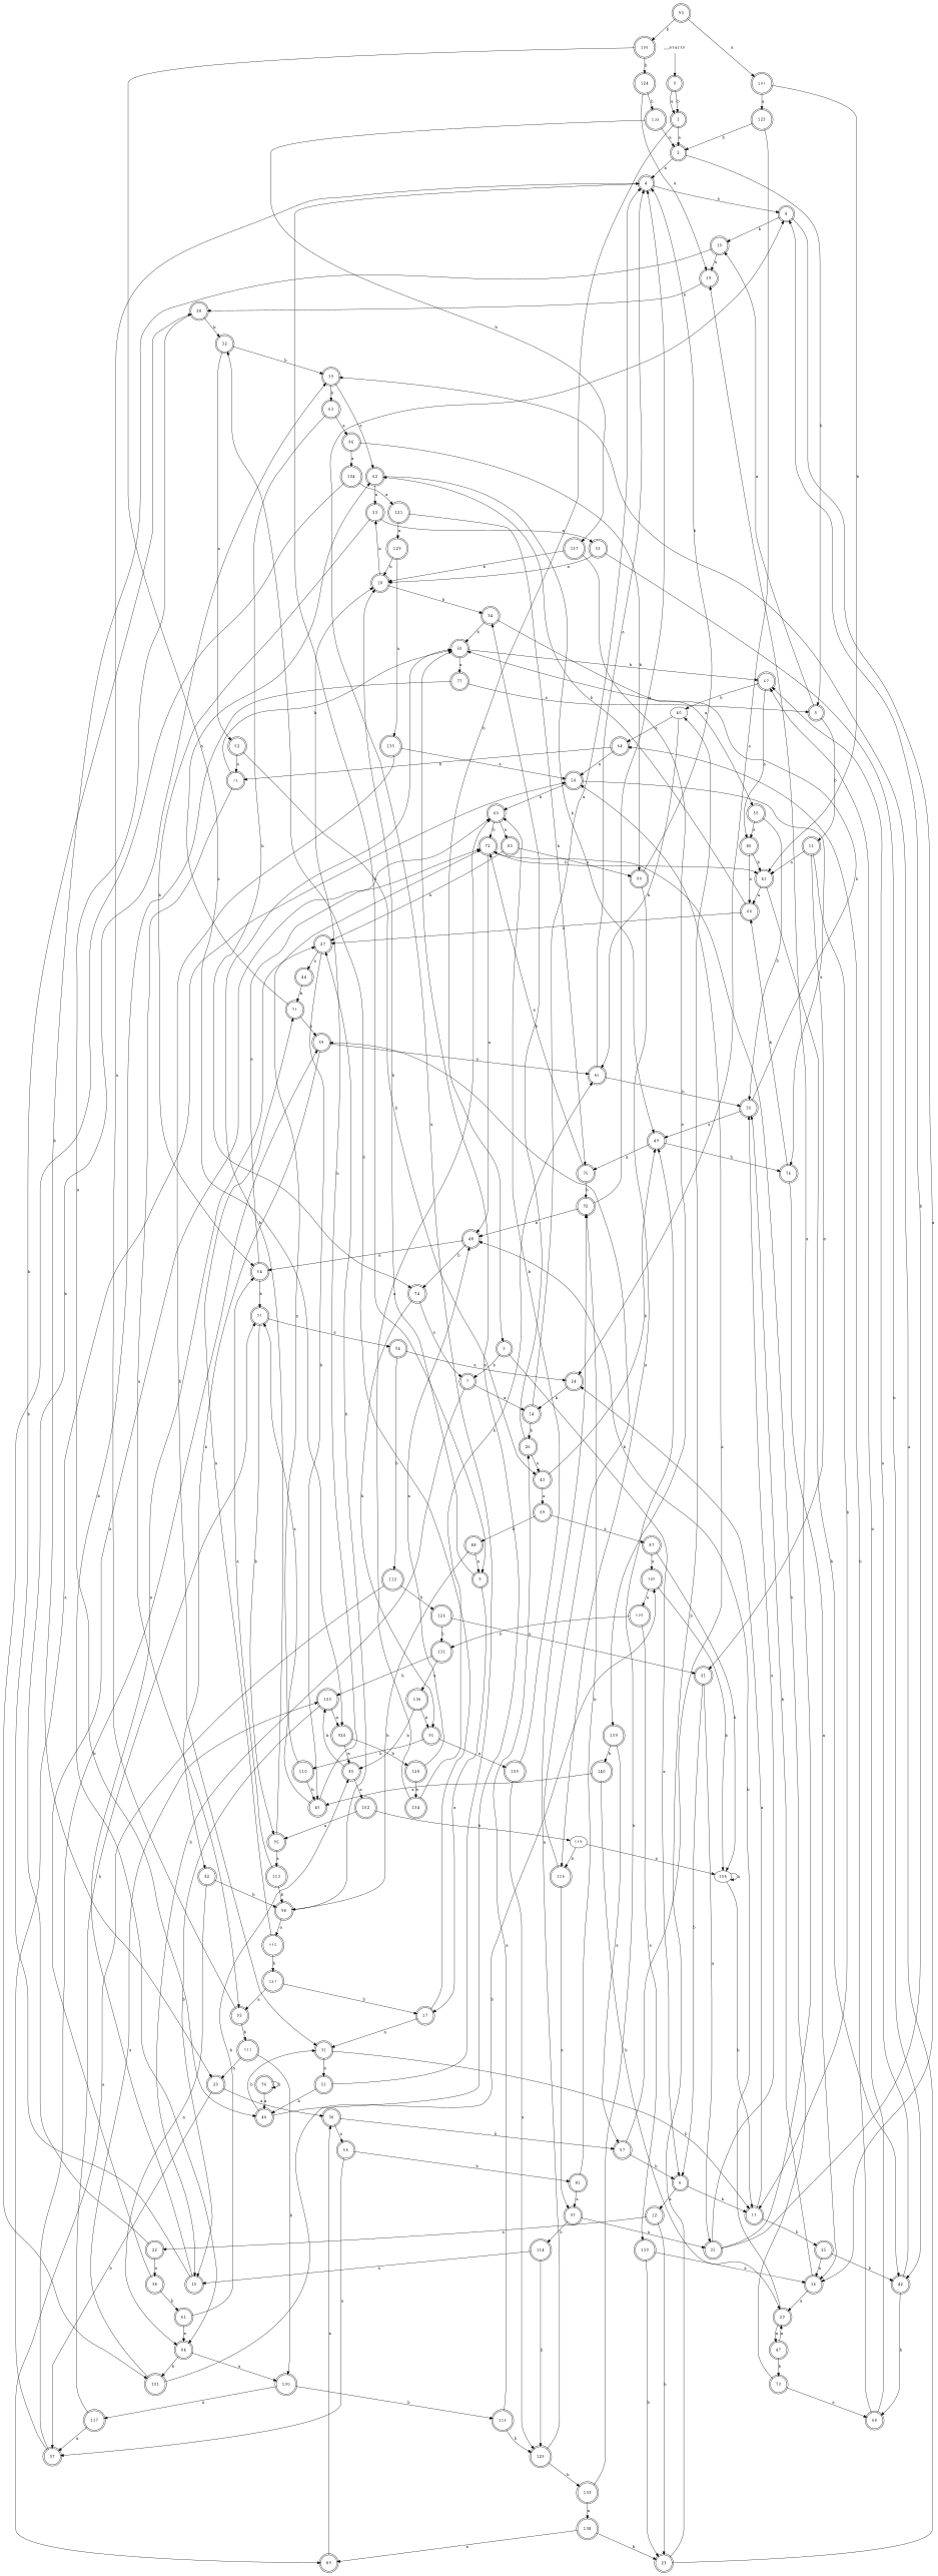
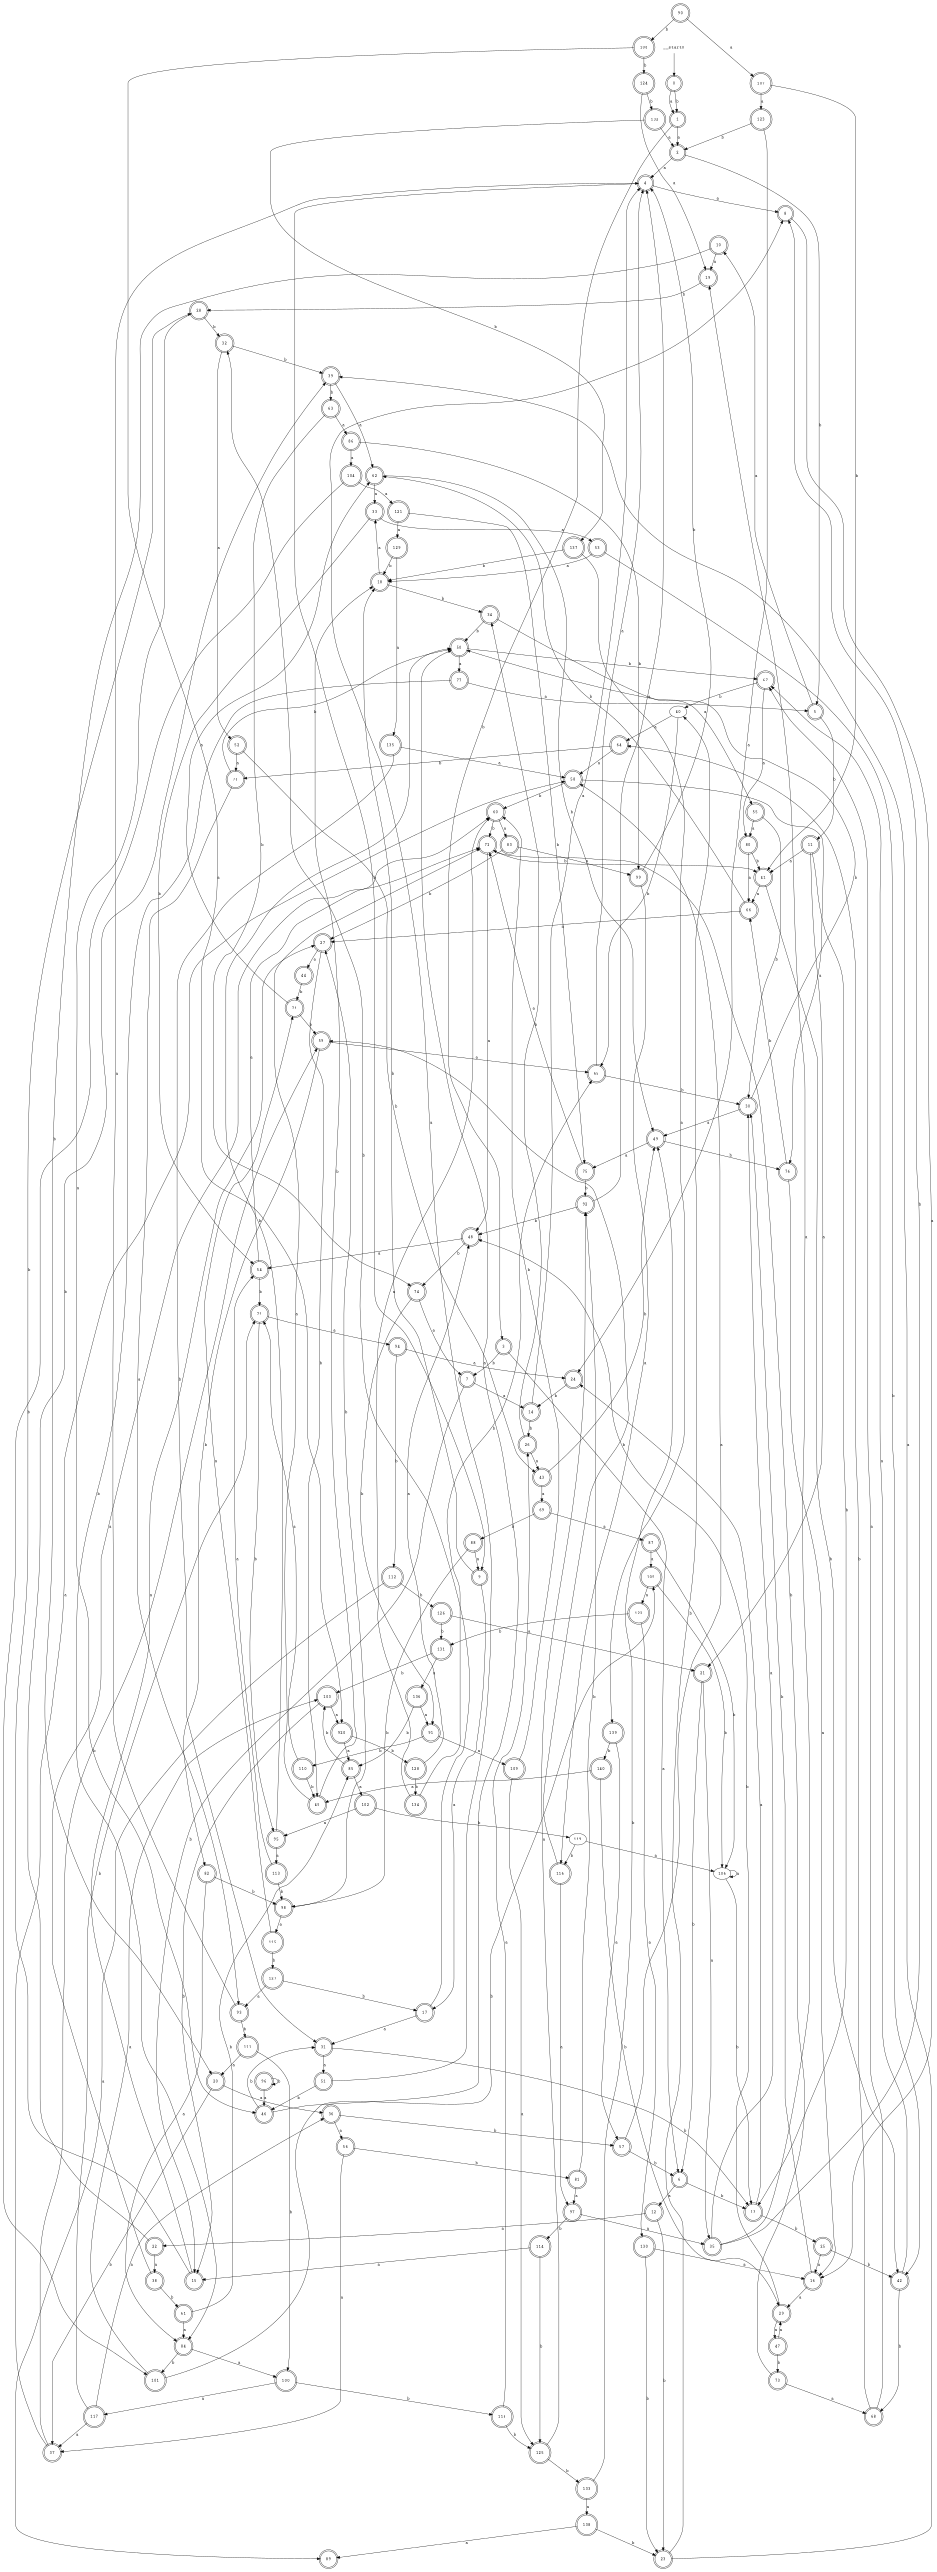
  digraph {
    fontname="Courier Prime"
    node [fontname="Courier Prime" shape=doublecircle]
    edge [fontname="Courier Prime"]
    __start0 [shape=none]
    0
    1
    2
    3
    4
    5
    6
    7
    8
    9
    10
    11
    12
    13
    14
    15
    16
    17
    18
    19
    20
    21
    41
    22
    23
    24
    25
    26
    27
    28
    29
    30
    31
    32
    33
    34
    36
    37
    35
    38
    39
    40 [shape=""]
    42
    43
    44
    45
    46
    47
    48
    49
    50
    51
    52
    53
    54
    55
    56
    57
    58
    59
    60
    61
    62
    63
    64
    65
    66
    67
    68
    69
    71
    72
    73
    74
    75
    76
    77
    78
    79
    80
    81
    82
    83
    84
    85
    86
    87
    88
    91
    92
    93
    94
    95
    97
    98
    99
    100
    101
    102
    103
    104
    105
    106 [shape=""]
    89
    90
    107
    108
    109
    110
    111
    112
    113
    96
    114
    115
    116
    117
    118
    119 [shape=""]
    n121 [label=920]
    121
    122
    123
    124
    125
    126
    127
    128
    129
    130
    131
    132
    133
    134
    135
    136
    137
    138
    139
    140
    __start0 -> 0
    0 -> 1 [label=a]
    0 -> 1 [label=b]
    1 -> 2 [label=a]
    1 -> 3 [label=b]
    2 -> 4 [label=a]
    2 -> 5 [label=b]
    3 -> 6 [label=a]
    3 -> 7 [label=b]
    4 -> 8 [label=a]
    4 -> 9 [label=b]
    5 -> 10 [label=a]
    5 -> 11 [label=b]
    6 -> 12 [label=a]
    6 -> 13 [label=b]
    7 -> 14 [label=a]
    7 -> 15 [label=b]
-   8 -> 10 [label=b]
    8 -> 16 [label=a]
    9 -> 17 [label=a]
    9 -> 18 [label=b]
    10 -> 19 [label=a]
    10 -> 20 [label=b]
    11 -> 13 [label=b]
    11 -> 21 [label=a]
    11 -> 41 [label=a]
    12 -> 22 [label=a]
    12 -> 23 [label=b]
    13 -> 24 [label=a]
    13 -> 25 [label=b]
    14 -> 4 [label=a]
    14 -> 26 [label=b]
    15 -> 27 [label=a]
    15 -> 28 [label=b]
    16 -> 29 [label=a]
    16 -> 30 [label=b]
    17 -> 31 [label=a]
    17 -> 32 [label=b]
    18 -> 33 [label=a]
    18 -> 34 [label=b]
    19 -> 28 [label=b]
    20 -> 36 [label=a]
    20 -> 37 [label=b]
    21 -> 6 [label=b]
    21 -> 35 [label=a]
    41 -> 42 [label=b]
    41 -> 66 [label=a]
    22 -> 38 [label=a]
    22 -> 39 [label=b]
    23 -> 39 [label=a]
    23 -> 40 [label=b]
    24 -> 14 [label=b]
    25 -> 16 [label=a]
    25 -> 42 [label=b]
    26 -> 34 [label=b]
    26 -> 43 [label=a]
    27 -> 44 [label=a]
    27 -> 45 [label=b]
    28 -> 32 [label=b]
    28 -> 46 [label=a]
    29 -> 47 [label=a]
    29 -> 48 [label=b]
    30 -> 49 [label=a]
    30 -> 50 [label=b]
    31 -> 13 [label=b]
    31 -> 51 [label=a]
    32 -> 39 [label=b]
    32 -> 52 [label=a]
    33 -> 53 [label=a]
    33 -> 54 [label=b]
    34 -> 50 [label=b]
    34 -> 55 [label=a]
    36 -> 56 [label=a]
    36 -> 57 [label=b]
    37 -> 58 [label=a]
    37 -> 59 [label=b]
    35 -> 8 [label=b]
    35 -> 19 [label=a]
    35 -> 30 [label=a]
    38 -> 60 [label=a]
    38 -> 61 [label=b]
    39 -> 62 [label=a]
    39 -> 63 [label=b]
    40 -> 64 [label=a]
    40 -> 65 [label=b]
    42 -> 67 [label=a]
    42 -> 68 [label=b]
    43 -> 49 [label=b]
    43 -> 69 [label=a]
    44 -> 71 [label=b]
    45 -> 18 [label=b]
    45 -> 72 [label=a]
    46 -> 31 [label=b]
    46 -> 50 [label=a]
    47 -> 29 [label=a]
    47 -> 73 [label=b]
    48 -> 54 [label=a]
    48 -> 74 [label=b]
    49 -> 75 [label=a]
    49 -> 76 [label=b]
    50 -> 67 [label=b]
    50 -> 77 [label=a]
    51 -> 8 [label=a]
    51 -> 46 [label=b]
    52 -> 43 [label=b]
    52 -> 78 [label=a]
    53 -> 18 [label=a]
    53 -> 42 [label=b]
    54 -> 72 [label=a]
    54 -> 79 [label=b]
    55 -> 30 [label=b]
    55 -> 80 [label=a]
    56 -> 37 [label=a]
    56 -> 81 [label=b]
    57 -> 6 [label=b]
    57 -> 58 [label=a]
    58 -> 60 [label=b]
    58 -> 76 [label=a]
    59 -> 65 [label=a]
    59 -> 82 [label=b]
    60 -> 72 [label=b]
    60 -> 83 [label=a]
    61 -> 84 [label=a]
    61 -> 85 [label=b]
    62 -> 33 [label=a]
    62 -> 49 [label=b]
    63 -> 74 [label=b]
    63 -> 86 [label=a]
    64 -> 58 [label=a]
    64 -> 78 [label=b]
    65 -> 4 [label=a]
    65 -> 30 [label=b]
    66 -> 27 [label=a]
    66 -> 62 [label=b]
    67 -> 40 [label=b]
    67 -> 80 [label=a]
    68 -> 64 [label=b]
    68 -> 67 [label=a]
    69 -> 87 [label=a]
    69 -> 88 [label=b]
    71 -> 59 [label=b]
    71 -> 62 [label=a]
    72 -> 41 [label=b]
    72 -> 48 [label=a]
    73 -> 68 [label=a]
    73 -> 72 [label=b]
    74 -> 7 [label=a]
    74 -> 91 [label=b]
    75 -> 72 [label=a]
    75 -> 92 [label=b]
    76 -> 16 [label=a]
    76 -> 66 [label=b]
    77 -> 5 [label=a]
    77 -> 84 [label=b]
    78 -> 50 [label=b]
    78 -> 93 [label=a]
    79 -> 94 [label=a]
    79 -> 95 [label=b]
    80 -> 41 [label=b]
    80 -> 66 [label=a]
    81 -> 92 [label=b]
    81 -> 97 [label=a]
    82 -> 84 [label=a]
    82 -> 98 [label=b]
    83 -> 27 [label=b]
    83 -> 99 [label=a]
    84 -> 100 [label=a]
    84 -> 101 [label=b]
    85 -> 102 [label=a]
    85 -> 103 [label=b]
    86 -> 99 [label=b]
    86 -> 104 [label=a]
    87 -> 105 [label=a]
    87 -> 106 [label=b]
    88 -> 9 [label=a]
    88 -> 98 [label=b]
    91 -> 109 [label=a]
    91 -> 110 [label=b]
    92 -> 4 [label=a]
    92 -> 48 [label=b]
    93 -> 4 [label=a]
    93 -> 111 [label=b]
    94 -> 24 [label=a]
    94 -> 112 [label=b]
    95 -> 50 [label=b]
    95 -> 113 [label=a]
    97 -> 35 [label=a]
    97 -> 114 [label=b]
    98 -> 27 [label=b]
    98 -> 115 [label=a]
    99 -> 4 [label=b]
    99 -> 116 [label=a]
    100 -> 117 [label=a]
    100 -> 118 [label=b]
    101 -> 103 [label=a]
    101 -> 105 [label=b]
    102 -> 95 [label=a]
    102 -> 119 [label=b]
    103 -> 15 [label=b]
    103 -> n121 [label=a]
    104 -> 101 [label=b]
    104 -> 121 [label=a]
    105 -> 106 [label=b]
    105 -> 122 [label=a]
    106 -> 13 [label=b]
    106 -> 106 [label=a]
-   89 -> 36 [label=a]
+   117 -> 36 [label=a]
    90 -> 107 [label=a]
    90 -> 108 [label=b]
    107 -> 41 [label=b]
    107 -> 123 [label=a]
    108 -> n121 [label=a]
    108 -> 124 [label=b]
    109 -> 60 [label=b]
    109 -> 125 [label=a]
    110 -> 45 [label=b]
    110 -> 79 [label=a]
    111 -> 20 [label=a]
    111 -> 100 [label=b]
    112 -> 89 [label=a]
    112 -> 126 [label=b]
    113 -> 54 [label=a]
    113 -> 98 [label=b]
    96 -> 46 [label=a]
    96 -> 96 [label=b]
    114 -> 15 [label=a]
    114 -> 125 [label=b]
    115 -> 71 [label=a]
    115 -> 127 [label=b]
    116 -> 59 [label=b]
    116 -> 97 [label=a]
    117 -> 37 [label=a]
    117 -> 79 [label=b]
    118 -> 26 [label=a]
    118 -> 125 [label=b]
    119 -> 106 [label=a]
    119 -> 116 [label=b]
    n121 -> 85 [label=a]
    n121 -> 128 [label=b]
    121 -> 75 [label=b]
    121 -> 129 [label=a]
    122 -> 130 [label=a]
    122 -> 131 [label=b]
    123 -> 2 [label=b]
    123 -> 24 [label=a]
    124 -> 19 [label=a]
    124 -> 132 [label=b]
    125 -> 92 [label=a]
    125 -> 133 [label=b]
    126 -> 21 [label=a]
    126 -> 131 [label=b]
    127 -> 17 [label=b]
    127 -> 93 [label=a]
    128 -> 48 [label=a]
    128 -> 134 [label=b]
    129 -> 18 [label=b]
    129 -> 135 [label=a]
    130 -> 16 [label=a]
    130 -> 23 [label=b]
    131 -> 103 [label=b]
    131 -> 136 [label=a]
    132 -> 2 [label=a]
    132 -> 137 [label=b]
    133 -> 49 [label=b]
    133 -> 138 [label=a]
    134 -> 60 [label=a]
    134 -> 65 [label=b]
    135 -> 31 [label=b]
    135 -> 58 [label=a]
    136 -> 85 [label=b]
    136 -> 91 [label=a]
    137 -> 18 [label=b]
    137 -> 139 [label=a]
    138 -> 23 [label=b]
    138 -> 89 [label=a]
    139 -> 57 [label=a]
    139 -> 140 [label=b]
    140 -> 29 [label=b]
    140 -> 45 [label=a]
  }
